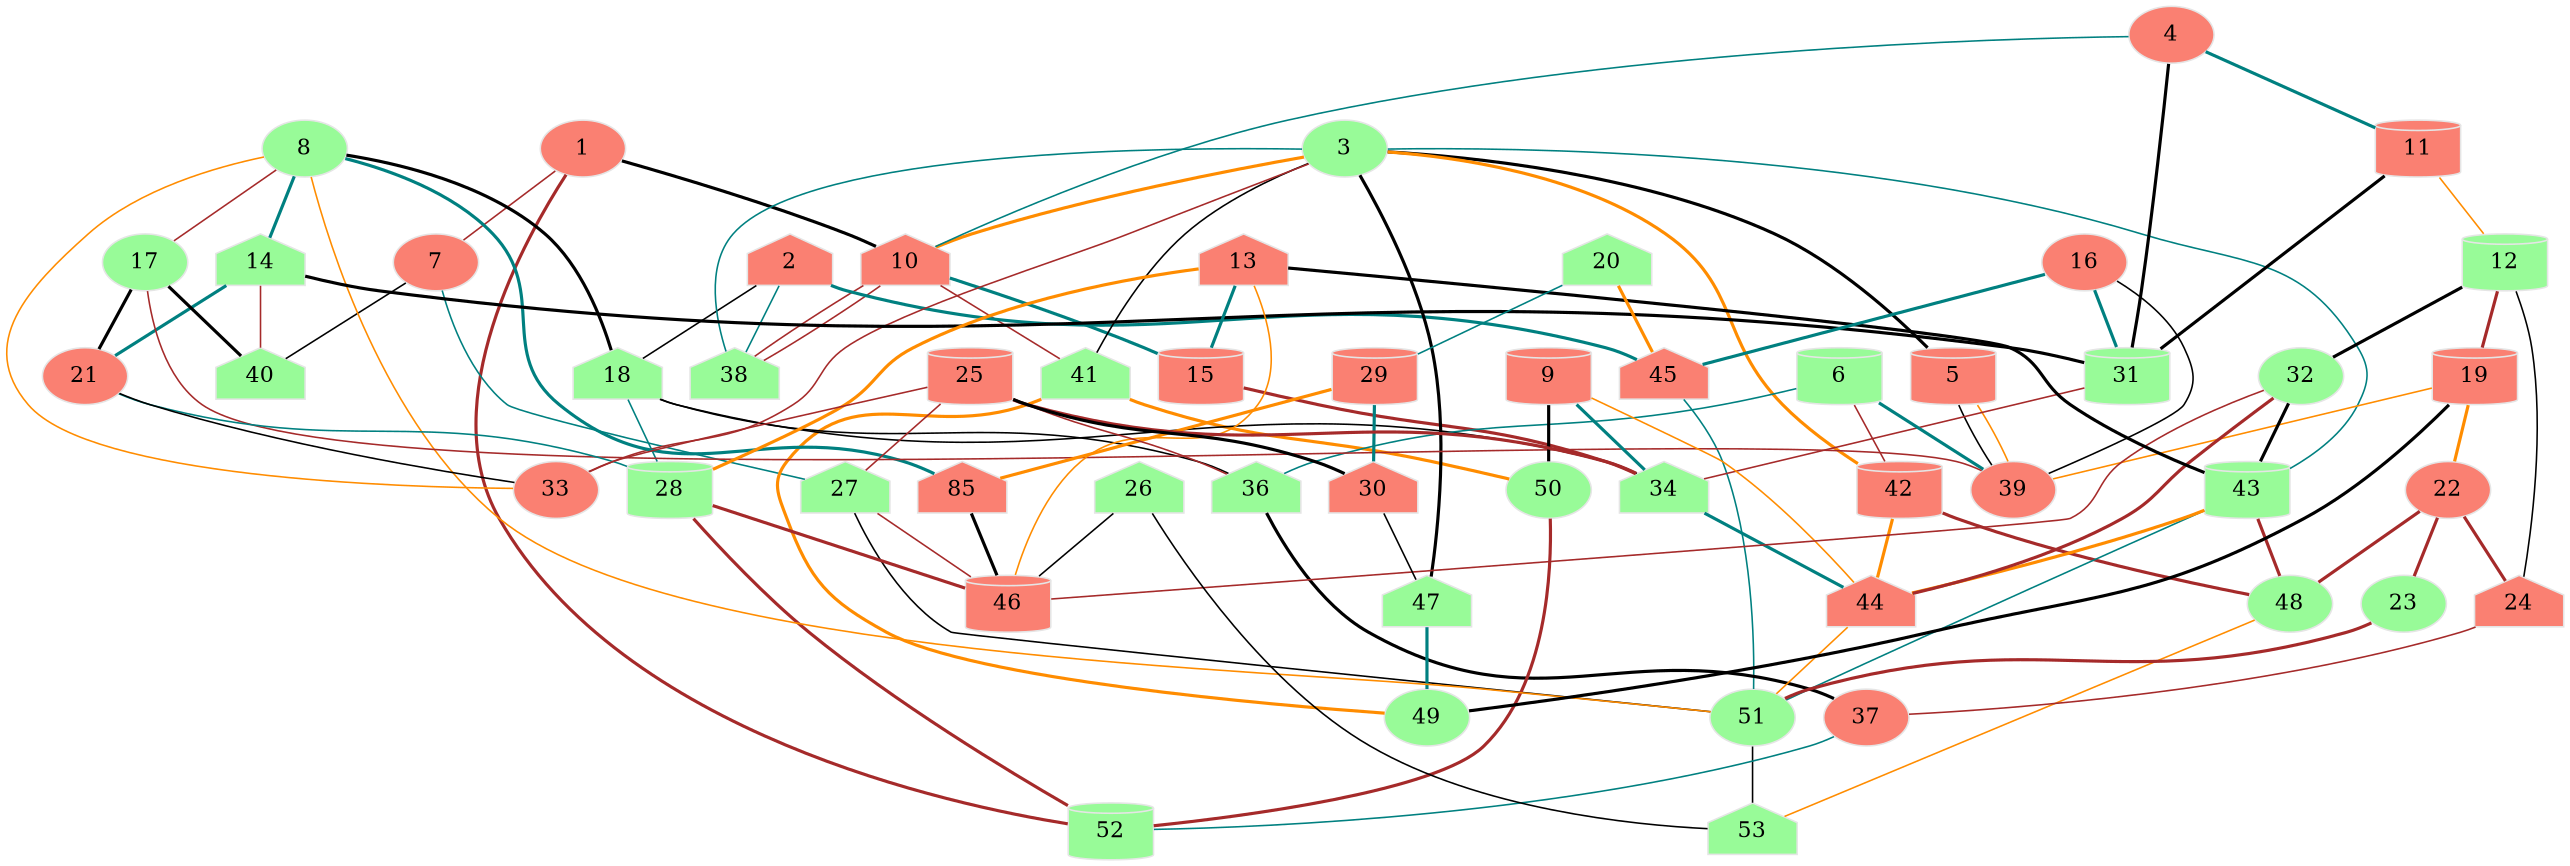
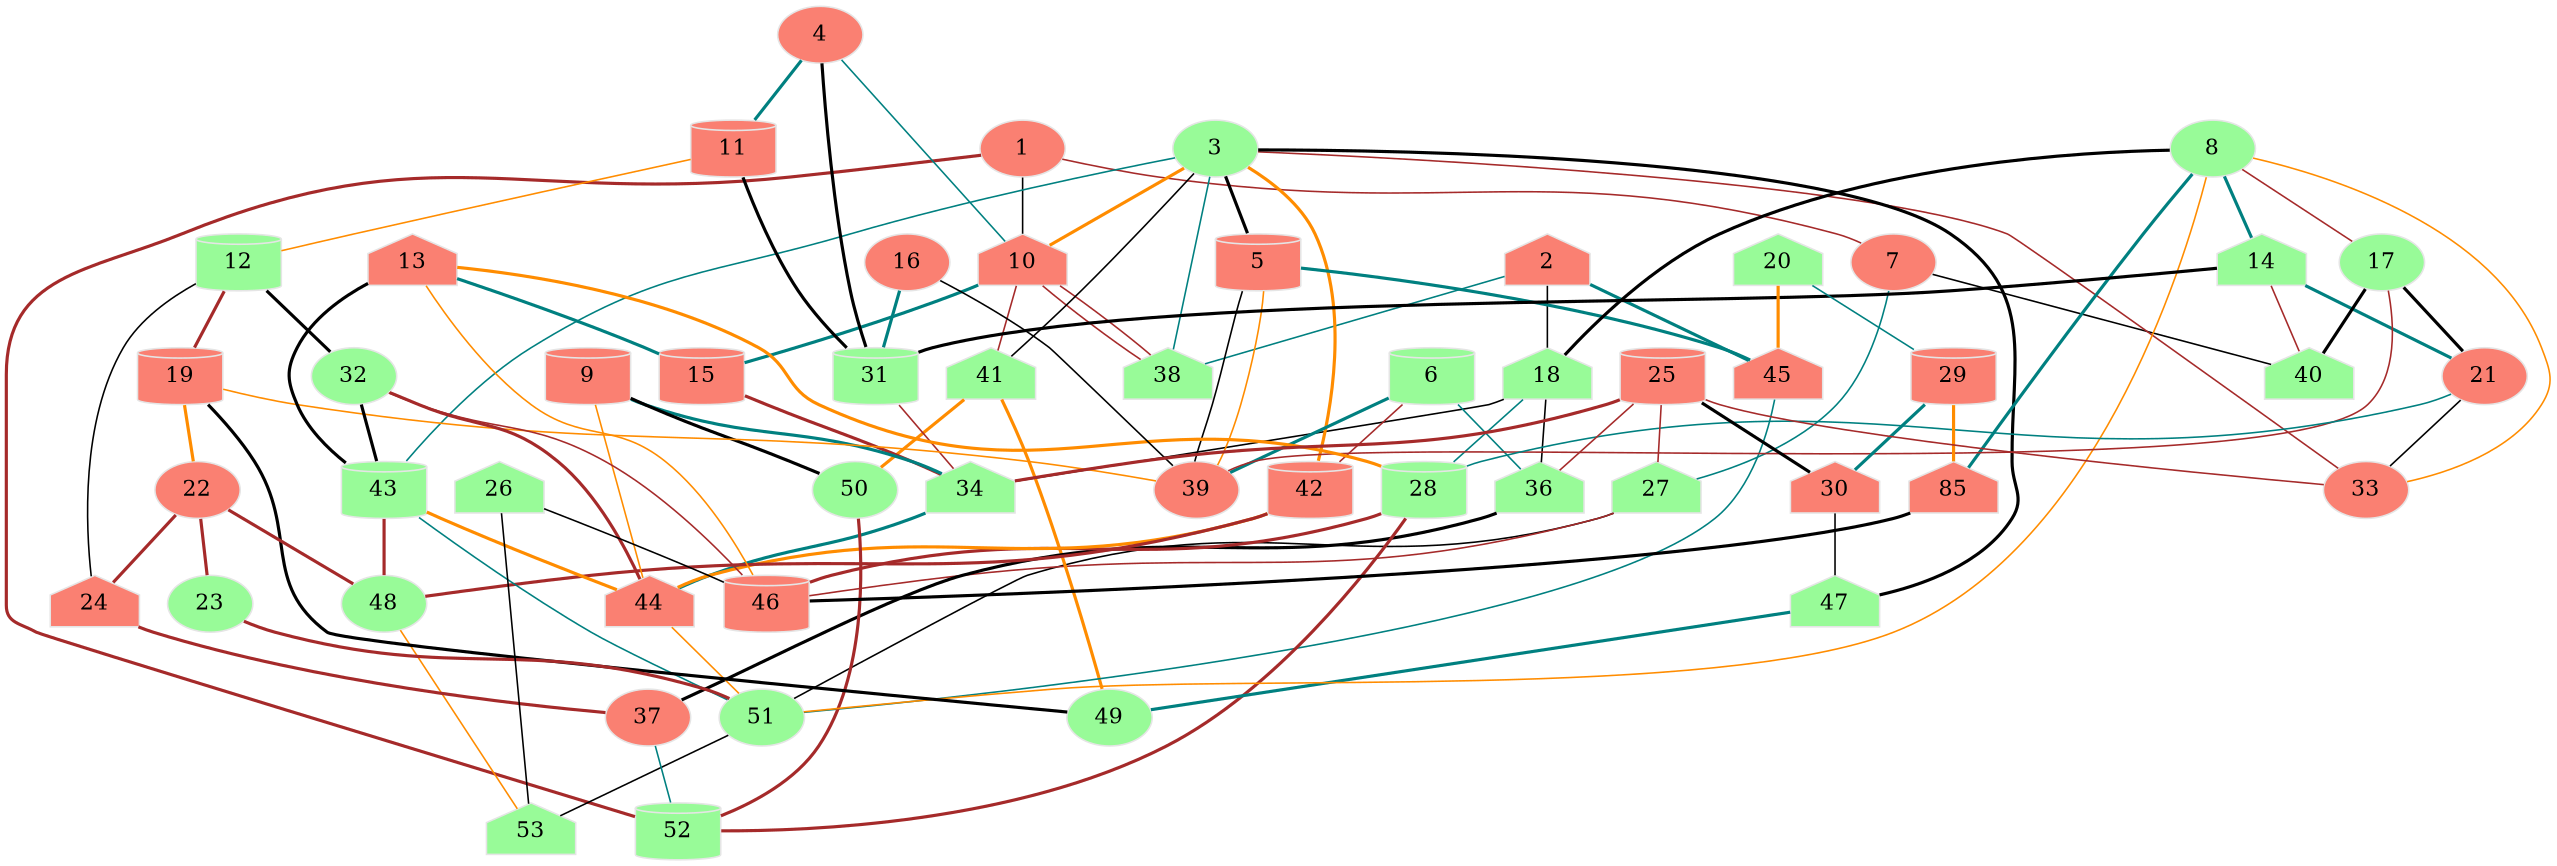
  graph {
    node [color=gray90 fillcolor=palegreen shape=house style=filled]
    edge [color=black style=bold]
    1 [fillcolor=salmon shape=ellipse]
    7 [fillcolor=salmon shape=ellipse]
    10 [fillcolor=salmon]
    52 [shape=cylinder]
    27
    40
    38
    41
    15 [fillcolor=salmon shape=cylinder]
    18
    2 [fillcolor=salmon]
    45 [fillcolor=salmon]
    36
    34
    28 [shape=cylinder]
    51 [shape=ellipse]
    3 [shape=ellipse]
    5 [fillcolor=salmon shape=cylinder]
    33 [fillcolor=salmon shape=ellipse]
    42 [fillcolor=salmon shape=cylinder]
    43 [shape=cylinder]
    47
    39 [fillcolor=salmon shape=ellipse]
    50 [shape=ellipse]
    49 [shape=ellipse]
    44 [fillcolor=salmon]
    48 [shape=ellipse]
    4 [fillcolor=salmon shape=ellipse]
    11 [fillcolor=salmon shape=cylinder]
    31 [shape=cylinder]
    12 [shape=cylinder]
    6 [shape=cylinder]
    37 [fillcolor=salmon shape=ellipse]
    46 [fillcolor=salmon shape=cylinder]
    8 [shape=ellipse]
    14
    17 [shape=ellipse]
    n38 [fillcolor=salmon label=85]
    21 [fillcolor=salmon shape=ellipse]
    53
    9 [fillcolor=salmon shape=cylinder]
    19 [fillcolor=salmon shape=cylinder]
    24 [fillcolor=salmon]
    32 [shape=ellipse]
    22 [fillcolor=salmon shape=ellipse]
    23 [shape=ellipse]
    13 [fillcolor=salmon]
    16 [fillcolor=salmon shape=ellipse]
    20
    29 [fillcolor=salmon shape=cylinder]
    30 [fillcolor=salmon]
    25 [fillcolor=salmon shape=cylinder]
    26
    1 -- 7 [color=brown style=solid]
-   1 -- 10
+   1 -- 10 [style=solid]
    1 -- 52 [color=brown]
    7 -- 27 [color=teal style=solid]
    7 -- 40 [style=solid]
    10 -- 38 [color=brown style=solid]
    10 -- 38 [color=brown style=solid]
    10 -- 41 [color=brown style=solid]
    10 -- 15 [color=teal]
    27 -- 51 [style=solid]
    27 -- 46 [color=brown style=solid]
    41 -- 50 [color=darkorange]
    41 -- 49 [color=darkorange]
    15 -- 34 [color=brown]
    18 -- 36 [style=solid]
    18 -- 34 [style=solid]
    18 -- 28 [color=teal style=solid]
    2 -- 38 [color=teal style=solid]
    2 -- 18 [style=solid]
    2 -- 45 [color=teal]
    45 -- 51 [color=teal style=solid]
    36 -- 37
    34 -- 44 [color=teal]
    28 -- 52 [color=brown]
    28 -- 46 [color=brown]
    51 -- 53 [style=solid]
    3 -- 10 [color=darkorange]
    3 -- 38 [color=teal style=solid]
    3 -- 41 [style=solid]
    3 -- 5
    3 -- 33 [color=brown style=solid]
    3 -- 42 [color=darkorange]
    3 -- 43 [color=teal style=solid]
    3 -- 47
    5 -- 39 [style=solid]
    5 -- 39 [color=darkorange style=solid]
    42 -- 44 [color=darkorange]
    42 -- 48 [color=brown]
    43 -- 51 [color=teal style=solid]
    43 -- 44 [color=darkorange]
    43 -- 48 [color=brown]
    47 -- 49 [color=teal]
    50 -- 52 [color=brown]
    44 -- 51 [color=darkorange style=solid]
    48 -- 53 [color=darkorange style=solid]
    4 -- 10 [color=teal style=solid]
    4 -- 11 [color=teal]
    4 -- 31
    11 -- 31
    11 -- 12 [color=darkorange style=solid]
    31 -- 34 [color=brown style=solid]
    12 -- 19 [color=brown]
    12 -- 24 [style=solid]
    12 -- 32
    6 -- 36 [color=teal style=solid]
    6 -- 42 [color=brown style=solid]
    6 -- 39 [color=teal]
    37 -- 52 [color=teal style=solid]
    8 -- 18
    8 -- 51 [color=darkorange style=solid]
    8 -- 33 [color=darkorange style=solid]
    8 -- 14 [color=teal]
    8 -- 17 [color=brown style=solid]
    8 -- n38 [color=teal]
    14 -- 40 [color=brown style=solid]
    14 -- 31
    14 -- 21 [color=teal]
    17 -- 40
    17 -- 39 [color=brown style=solid]
    17 -- 21
    n38 -- 46
    21 -- 28 [color=teal style=solid]
    21 -- 33 [style=solid]
    9 -- 34 [color=teal]
    9 -- 50
    9 -- 44 [color=darkorange style=solid]
    19 -- 39 [color=darkorange style=solid]
    19 -- 49
    19 -- 22 [color=darkorange]
-   24 -- 37 [color=brown style=solid]
+   24 -- 37 [color=brown]
    32 -- 43
    32 -- 44 [color=brown]
    32 -- 46 [color=brown style=solid]
    22 -- 48 [color=brown]
    22 -- 24 [color=brown]
    22 -- 23 [color=brown]
    23 -- 51 [color=brown]
    13 -- 15 [color=teal]
    13 -- 28 [color=darkorange]
    13 -- 43
    13 -- 46 [color=darkorange style=solid]
-   16 -- 45 [color=teal]
+   5 -- 45 [color=teal]
    16 -- 39 [style=solid]
    16 -- 31 [color=teal]
    20 -- 45 [color=darkorange]
    20 -- 29 [color=teal style=solid]
    29 -- n38 [color=darkorange]
    29 -- 30 [color=teal]
    30 -- 47 [style=solid]
    25 -- 27 [color=brown style=solid]
    25 -- 36 [color=brown style=solid]
    25 -- 34 [color=brown]
    25 -- 33 [color=brown style=solid]
    25 -- 30
    26 -- 46 [style=solid]
    26 -- 53 [style=solid]
  }
